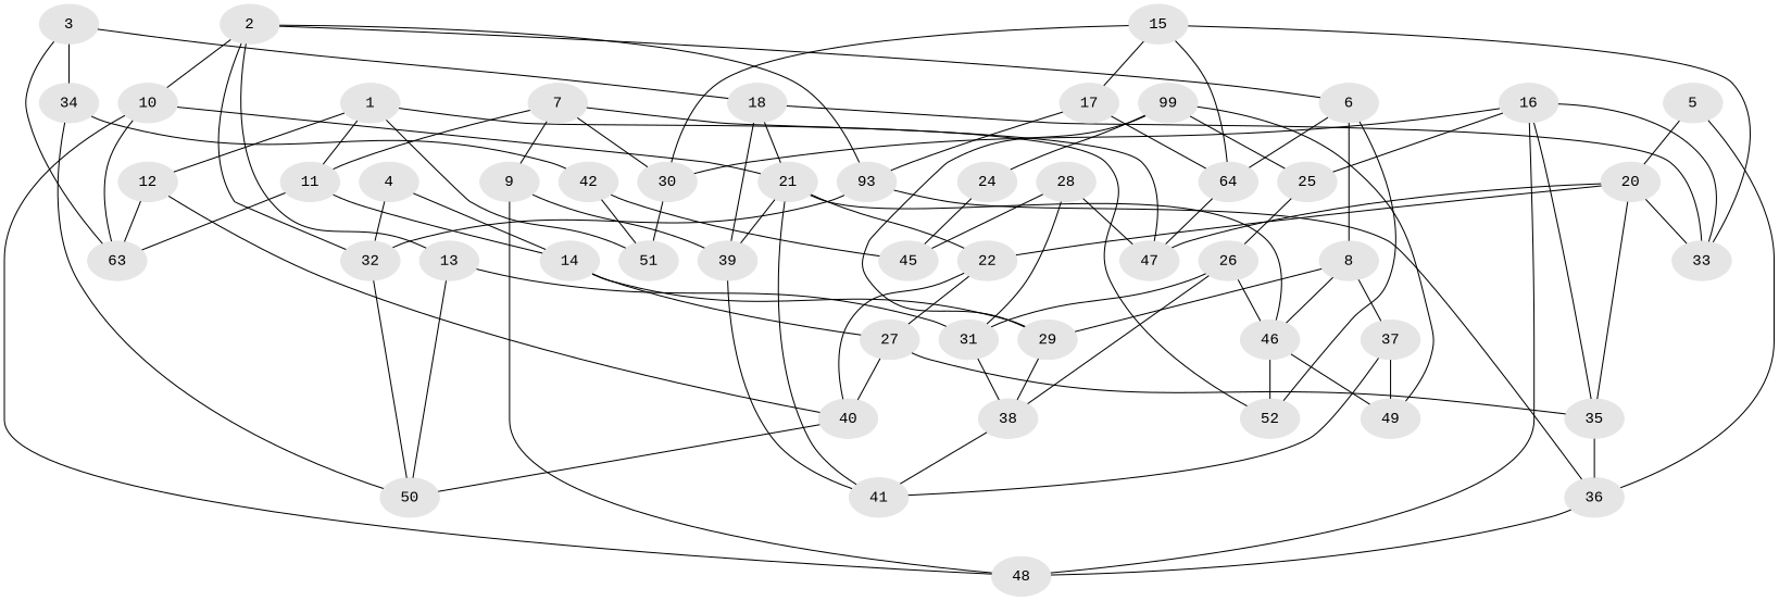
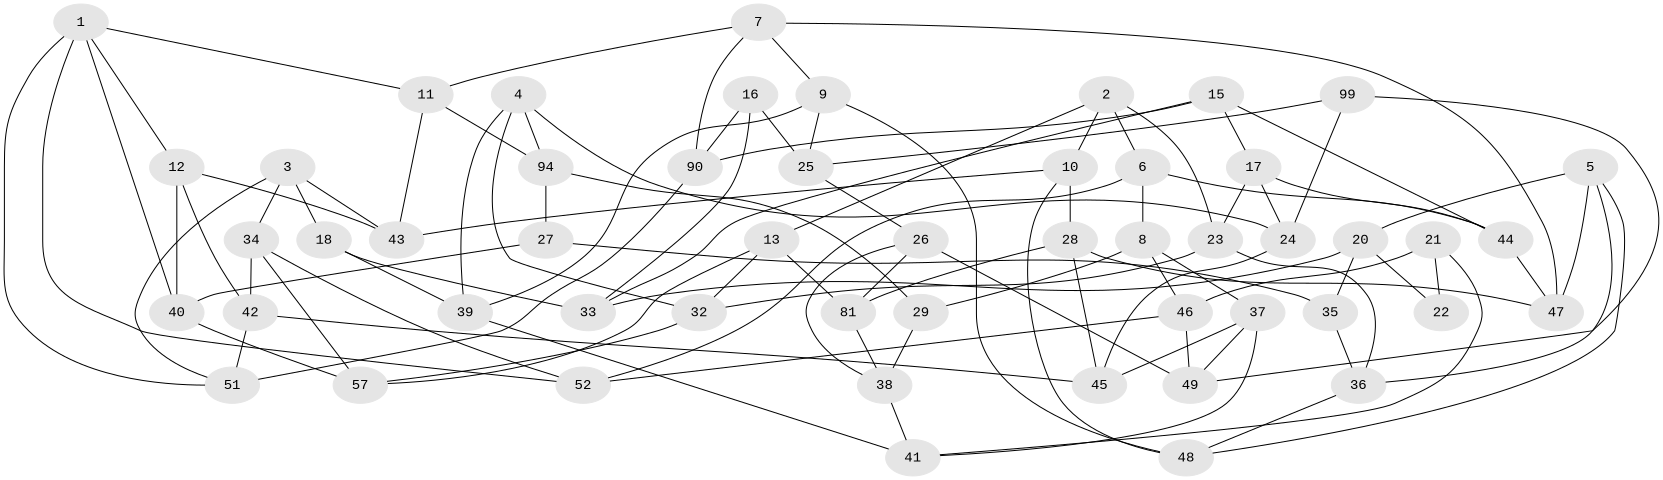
  graph {
    fontname="Liberation Mono"
    node [color=gray90 fontname="Liberation Mono" style=filled]
    edge [fontname="Liberation Mono"]
    1
    11
    12
    51
    52
-   43 [label=63]
-   14
+   43
+   14 [label=94]
    40
    42
    2
    6
    10
    13
-   23 [label=93]
+   23
    8
-   44 [label=64]
+   44
    48
    28
    32
-   31
-   50
+   31 [label=81]
+   50 [label=57]
    36
    3
    18
    34
    39
    33
    21
    4
    24
    29
    27
    45
    41
    5
    20
    47
    35
    22
    37
    46
    7
    9
-   30
+   30 [label=90]
    25
    38
    49
    26
    15
    17
    16
    n52 [label=99]
    1 -- 11
    1 -- 12
    1 -- 51
    1 -- 52
    11 -- 43
    11 -- 14
    12 -- 43
    12 -- 40
+   12 -- 42
    14 -- 29
    14 -- 27
    40 -- 50
    42 -- 51
    42 -- 45
    2 -- 6
    2 -- 10
    2 -- 13
    2 -- 23
    6 -- 52
    6 -- 8
    6 -- 44
    10 -- 43
    10 -- 48
-   10 -- 21
-   2 -- 32
+   10 -- 28
+   13 -- 32
    13 -- 31
    13 -- 50
    23 -- 32
    23 -- 36
    8 -- 29
    8 -- 37
    8 -- 46
    44 -- 47
    28 -- 31
    28 -- 45
    28 -- 47
    32 -- 50
    31 -- 38
    36 -- 48
+   3 -- 51
    3 -- 43
    3 -- 18
    3 -- 34
    18 -- 39
    18 -- 33
-   18 -- 21
+   34 -- 52
    34 -- 42
    34 -- 50
    39 -- 41
    21 -- 41
    21 -- 22
    21 -- 46
    4 -- 14
    4 -- 32
-   21 -- 39
+   4 -- 39
+   4 -- 24
    24 -- 45
    29 -- 38
    27 -- 40
    27 -- 35
-   16 -- 48
+   5 -- 48
    5 -- 36
    5 -- 20
-   20 -- 47
+   5 -- 47
    20 -- 33
    20 -- 35
    20 -- 22
    35 -- 36
-   22 -- 40
-   22 -- 27
+   1 -- 40
+   37 -- 45
    37 -- 41
    37 -- 49
    46 -- 52
    46 -- 49
    7 -- 11
    7 -- 47
    7 -- 9
    7 -- 30
    9 -- 48
    9 -- 39
+   9 -- 25
    30 -- 51
    25 -- 26
    38 -- 41
    26 -- 31
    26 -- 38
-   26 -- 46
+   26 -- 49
    15 -- 44
    15 -- 33
    15 -- 30
    15 -- 17
    17 -- 23
    17 -- 44
+   17 -- 24
    16 -- 33
-   16 -- 35
    16 -- 30
    16 -- 25
    n52 -- 24
-   n52 -- 29
    n52 -- 25
    n52 -- 49
  }
